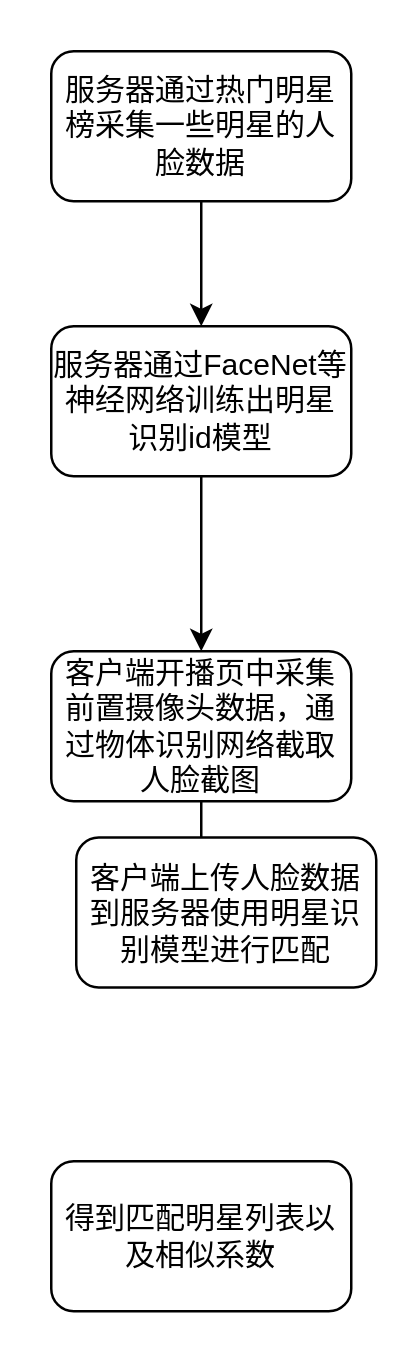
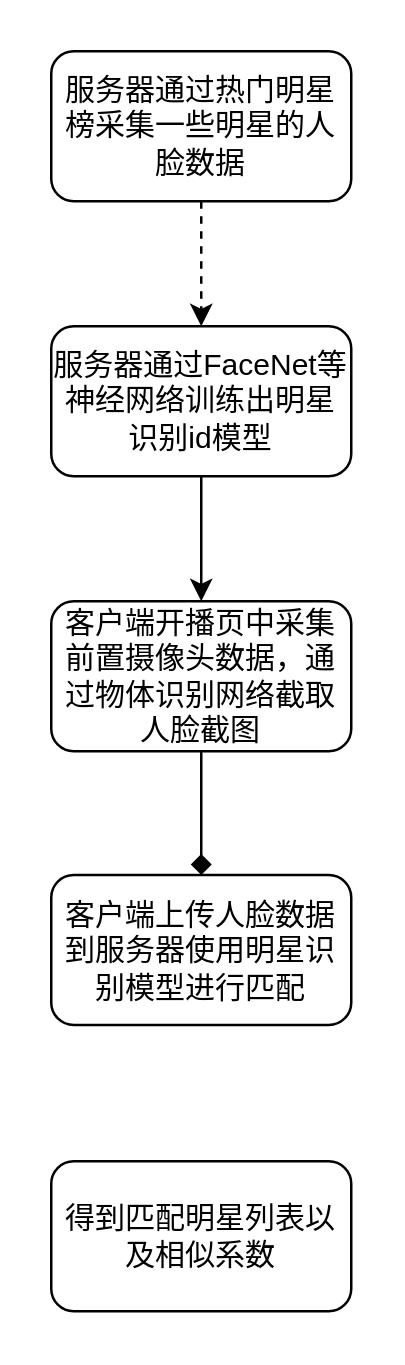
  <mxCell id="0" />
  <mxCell id="1" parent="0" />
- <mxCell id="2" style="edgeStyle=orthogonalEdgeStyle;rounded=0;orthogonalLoop=1;jettySize=auto;html=1;exitX=0.5;exitY=1;exitDx=0;exitDy=0;" edge="1" parent="1" source="3" target="5"><mxGeometry relative="1" as="geometry" /></mxCell>
+ <mxCell id="2" style="edgeStyle=orthogonalEdgeStyle;rounded=0;orthogonalLoop=1;jettySize=auto;html=1;exitX=0.5;exitY=1;exitDx=0;exitDy=0;dashed=1;" edge="1" parent="1" source="3" target="5"><mxGeometry relative="1" as="geometry" /></mxCell>
  <mxCell id="3" value="服务器通过热门明星榜采集一些明星的人脸数据" style="rounded=1;whiteSpace=wrap;html=1;" vertex="1" parent="1"><mxGeometry x="20" y="20" width="120" height="60" as="geometry" /></mxCell>
  <mxCell id="4" style="edgeStyle=orthogonalEdgeStyle;rounded=0;orthogonalLoop=1;jettySize=auto;html=1;exitX=0.5;exitY=1;exitDx=0;exitDy=0;" edge="1" parent="1" source="5" target="7"><mxGeometry relative="1" as="geometry" /></mxCell>
  <mxCell id="5" value="服务器通过FaceNet等神经网络训练出明星识别id模型" style="rounded=1;whiteSpace=wrap;html=1;" vertex="1" parent="1"><mxGeometry x="20" y="130" width="120" height="60" as="geometry" /></mxCell>
  <mxCell id="6" style="edgeStyle=orthogonalEdgeStyle;rounded=0;orthogonalLoop=1;jettySize=auto;html=1;exitX=0.5;exitY=1;exitDx=0;exitDy=0;endArrow=diamond;" edge="1" parent="1" source="7" target="8"><mxGeometry relative="1" as="geometry" /></mxCell>
- <mxCell id="7" value="客户端开播页中采集前置摄像头数据，通过物体识别网络截取人脸截图" style="rounded=1;whiteSpace=wrap;html=1;" vertex="1" parent="1"><mxGeometry x="20" y="260" width="120" height="60" as="geometry" /></mxCell>
- <mxCell id="8" value="客户端上传人脸数据到服务器使用明星识别模型进行匹配" style="rounded=1;whiteSpace=wrap;html=1;" vertex="1" parent="1"><mxGeometry x="30" y="334.5" width="120" height="60" as="geometry" /></mxCell>
+ <mxCell id="7" value="客户端开播页中采集前置摄像头数据，通过物体识别网络截取人脸截图" style="rounded=1;whiteSpace=wrap;html=1;" vertex="1" parent="1"><mxGeometry x="20" y="240" width="120" height="60" as="geometry" /></mxCell>
+ <mxCell id="8" value="客户端上传人脸数据到服务器使用明星识别模型进行匹配" style="rounded=1;whiteSpace=wrap;html=1;" vertex="1" parent="1"><mxGeometry x="20" y="349.5" width="120" height="60" as="geometry" /></mxCell>
  <mxCell id="9" value="得到匹配明星列表以及相似系数" style="rounded=1;whiteSpace=wrap;html=1;" vertex="1" parent="1"><mxGeometry x="20" y="464" width="120" height="60" as="geometry" /></mxCell>
